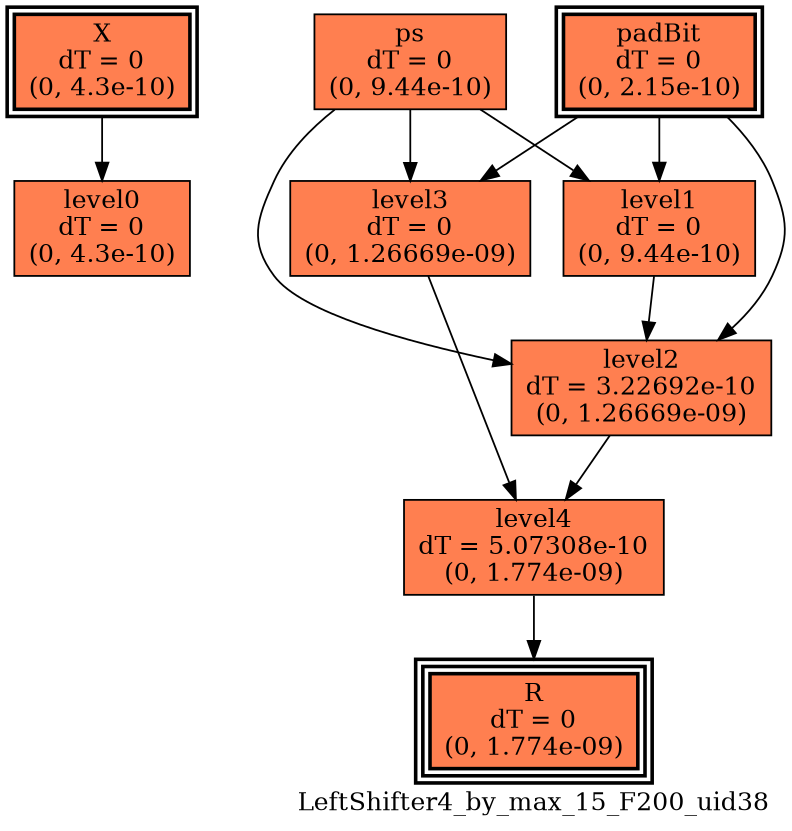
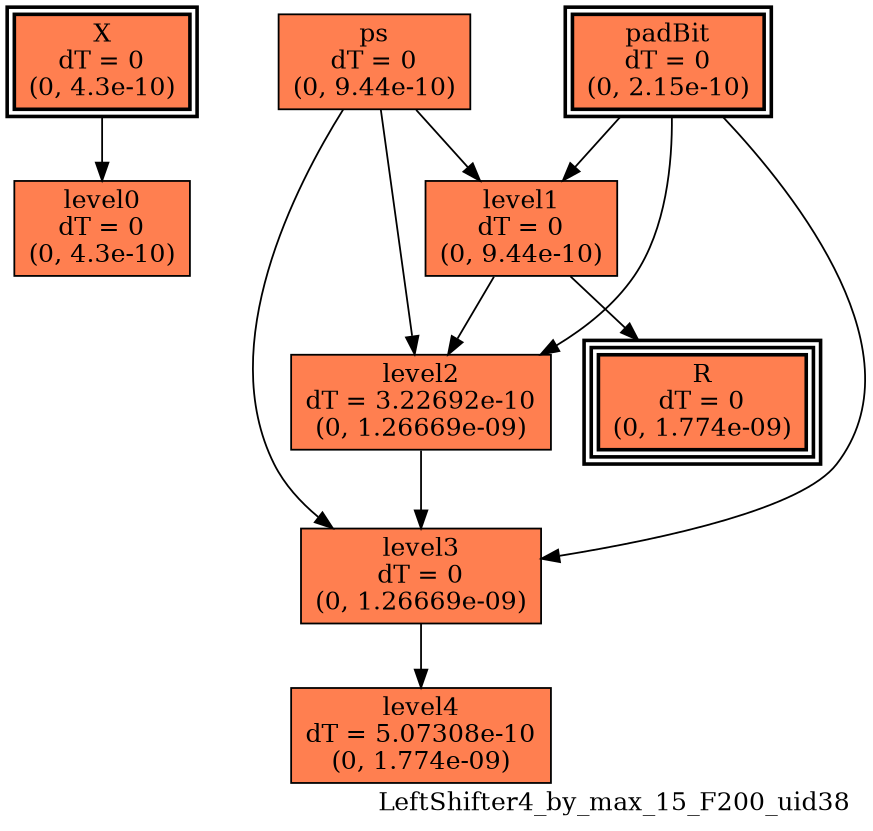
  digraph {
    label=LeftShifter4_by_max_15_F200_uid38
    labeljust=right
    labelloc=bottom
    nodesep=0.25
    ranksep=0.5
    node [color=black fillcolor=coral peripheries=1 shape=box style=filled]
    edge [arrowhead=normal arrowsize=1.0 arrowtail=normal color=black dir=forward]
    n1 [label="X\ndT = 0\n(0, 4.3e-10)" peripheries=2 style="bold, filled"]
    n2 [label="padBit\ndT = 0\n(0, 2.15e-10)" peripheries=2 style="bold, filled"]
    n3 [label="R\ndT = 0\n(0, 1.774e-09)" peripheries=3 style="bold, filled"]
    n4 [label="level0\ndT = 0\n(0, 4.3e-10)"]
    n5 [label="level1\ndT = 0\n(0, 9.44e-10)"]
    n6 [label="level2\ndT = 3.22692e-10\n(0, 1.26669e-09)"]
    n7 [label="level3\ndT = 0\n(0, 1.26669e-09)"]
    n8 [label="ps\ndT = 0\n(0, 9.44e-10)"]
    n9 [label="level4\ndT = 5.07308e-10\n(0, 1.774e-09)"]
    subgraph sub_1 {
      rank=same
      n1
      n2
    }
    subgraph sub_2 {
      rank=same
      n3
    }
    n1 -> n4
    n2 -> n5
    n2 -> n6
    n2 -> n7
    n5 -> n6
-   n6 -> n9
+   n6 -> n7
    n7 -> n9
    n8 -> n5
    n8 -> n6
    n8 -> n7
-   n9 -> n3
+   n5 -> n3
  }
